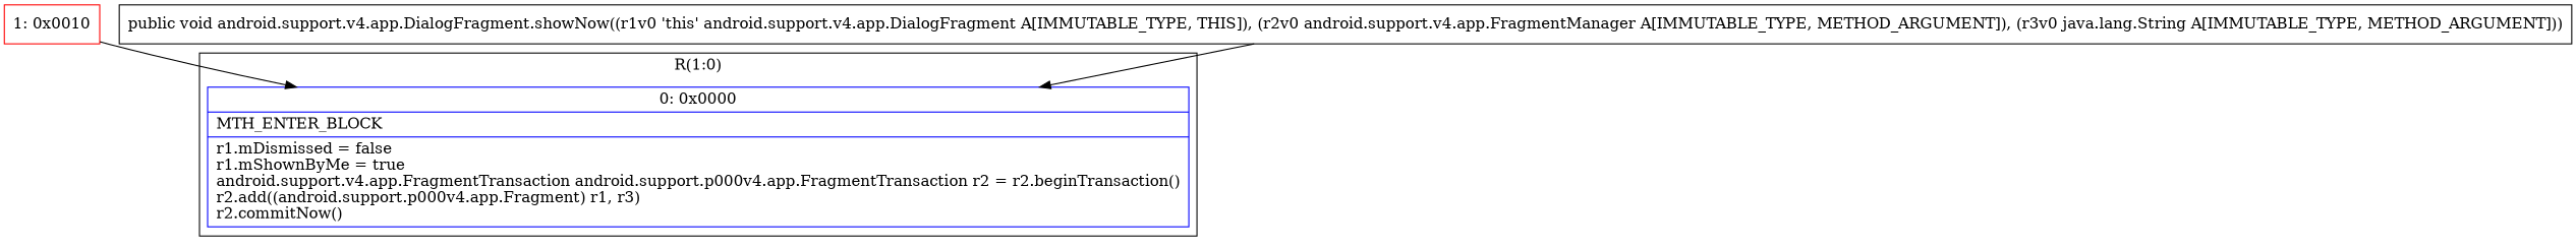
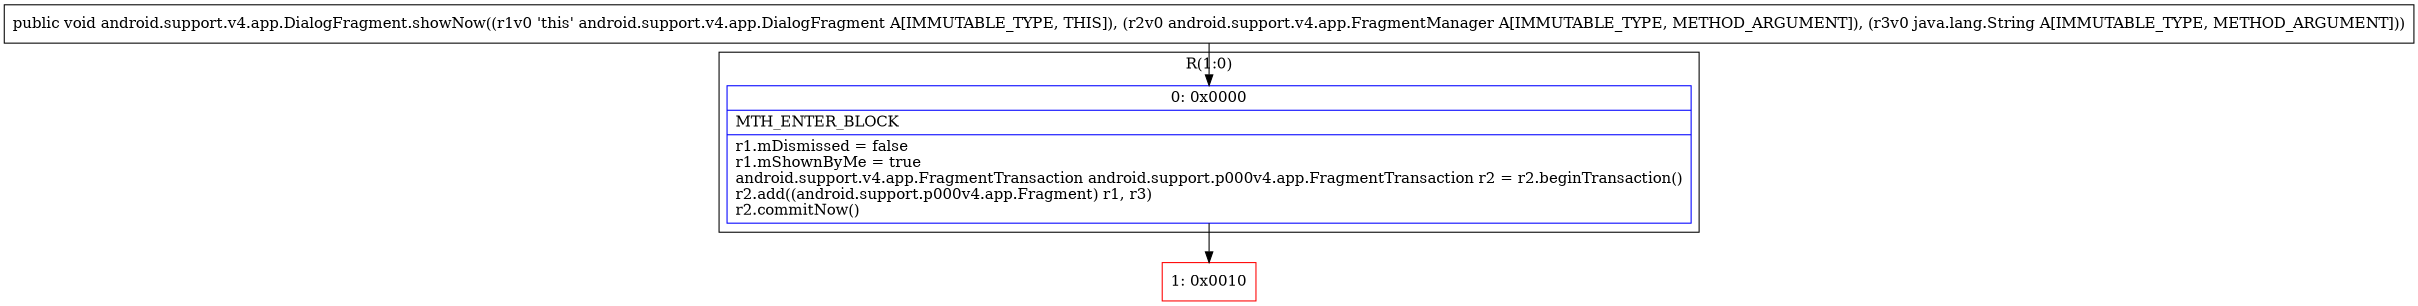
  digraph {
    node [shape=record]
    n1 [color=blue label="{0\:\ 0x0000|MTH_ENTER_BLOCK\l|r1.mDismissed = false\lr1.mShownByMe = true\landroid.support.v4.app.FragmentTransaction android.support.p000v4.app.FragmentTransaction r2 = r2.beginTransaction()\lr2.add((android.support.p000v4.app.Fragment) r1, r3)\lr2.commitNow()\l}"]
    n2 [color=red label="{1\:\ 0x0010}"]
    n3 [label="{public void android.support.v4.app.DialogFragment.showNow((r1v0 'this' android.support.v4.app.DialogFragment A[IMMUTABLE_TYPE, THIS]), (r2v0 android.support.v4.app.FragmentManager A[IMMUTABLE_TYPE, METHOD_ARGUMENT]), (r3v0 java.lang.String A[IMMUTABLE_TYPE, METHOD_ARGUMENT])) }"]
    subgraph cluster_1 {
      label="R(1:0)"
      n1
    }
-   n2 -> n1
+   n1 -> n2
    n3 -> n1
  }
